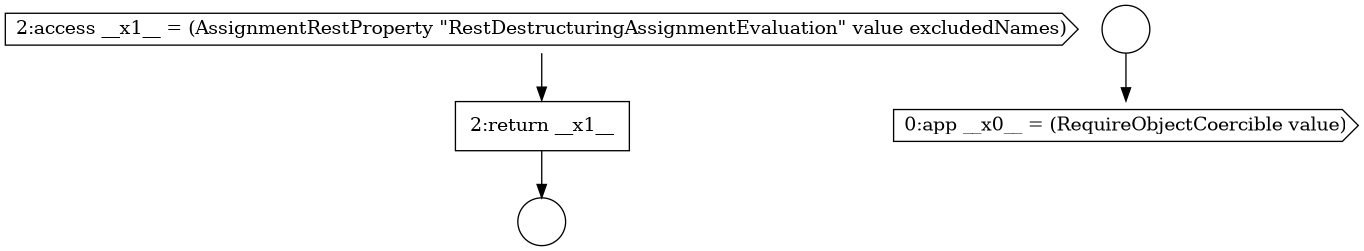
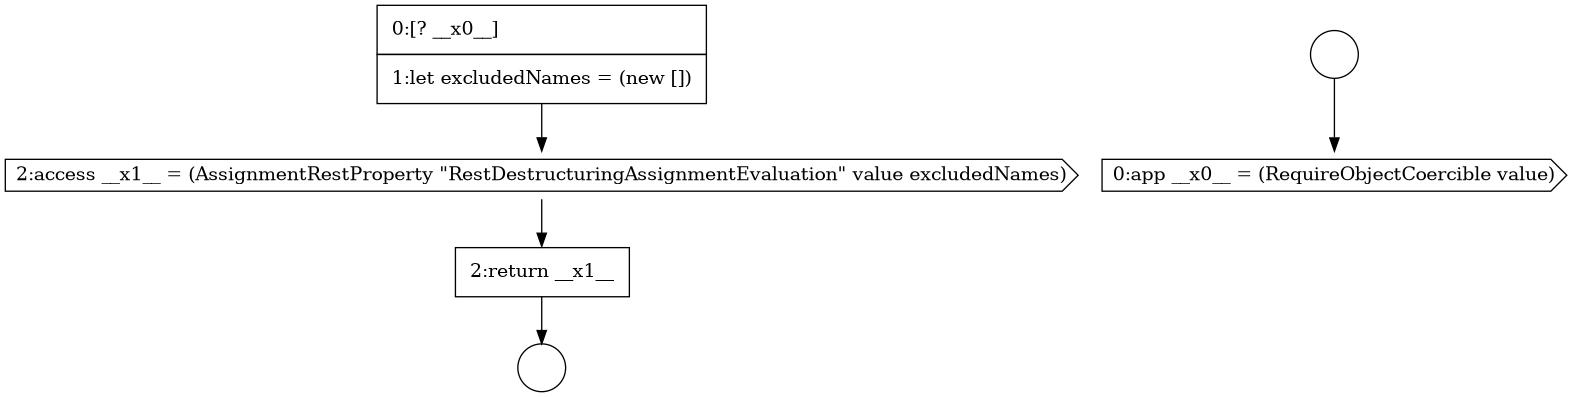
  digraph {
    node [color=black fillcolor=white shape=cds style=filled]
    edge [color=black]
    n1 [label=<<font color="black">2:access __x1__ = (AssignmentRestProperty &quot;RestDestructuringAssignmentEvaluation&quot; value excludedNames)</font>>]
    n2 [label=<<font color="black">     <table border="0" cellborder="1" cellspacing="0" cellpadding="10">       <tr><td align="left">2:return __x1__</td></tr>     </table>   </font>> margin=0 shape=none]
    n3 [label=" " shape=circle]
    n4 [label=" " shape=circle]
    n5 [label=<<font color="black">0:app __x0__ = (RequireObjectCoercible value)</font>>]
+   n6 [label=<<font color="black">     <table border="0" cellborder="1" cellspacing="0" cellpadding="10">       <tr><td align="left">0:[? __x0__]</td></tr>       <tr><td align="left">1:let excludedNames = (new [])</td></tr>     </table>   </font>> margin=0 shape=none]
    n1 -> n2
    n2 -> n3
    n4 -> n5
+   n6 -> n1
  }
